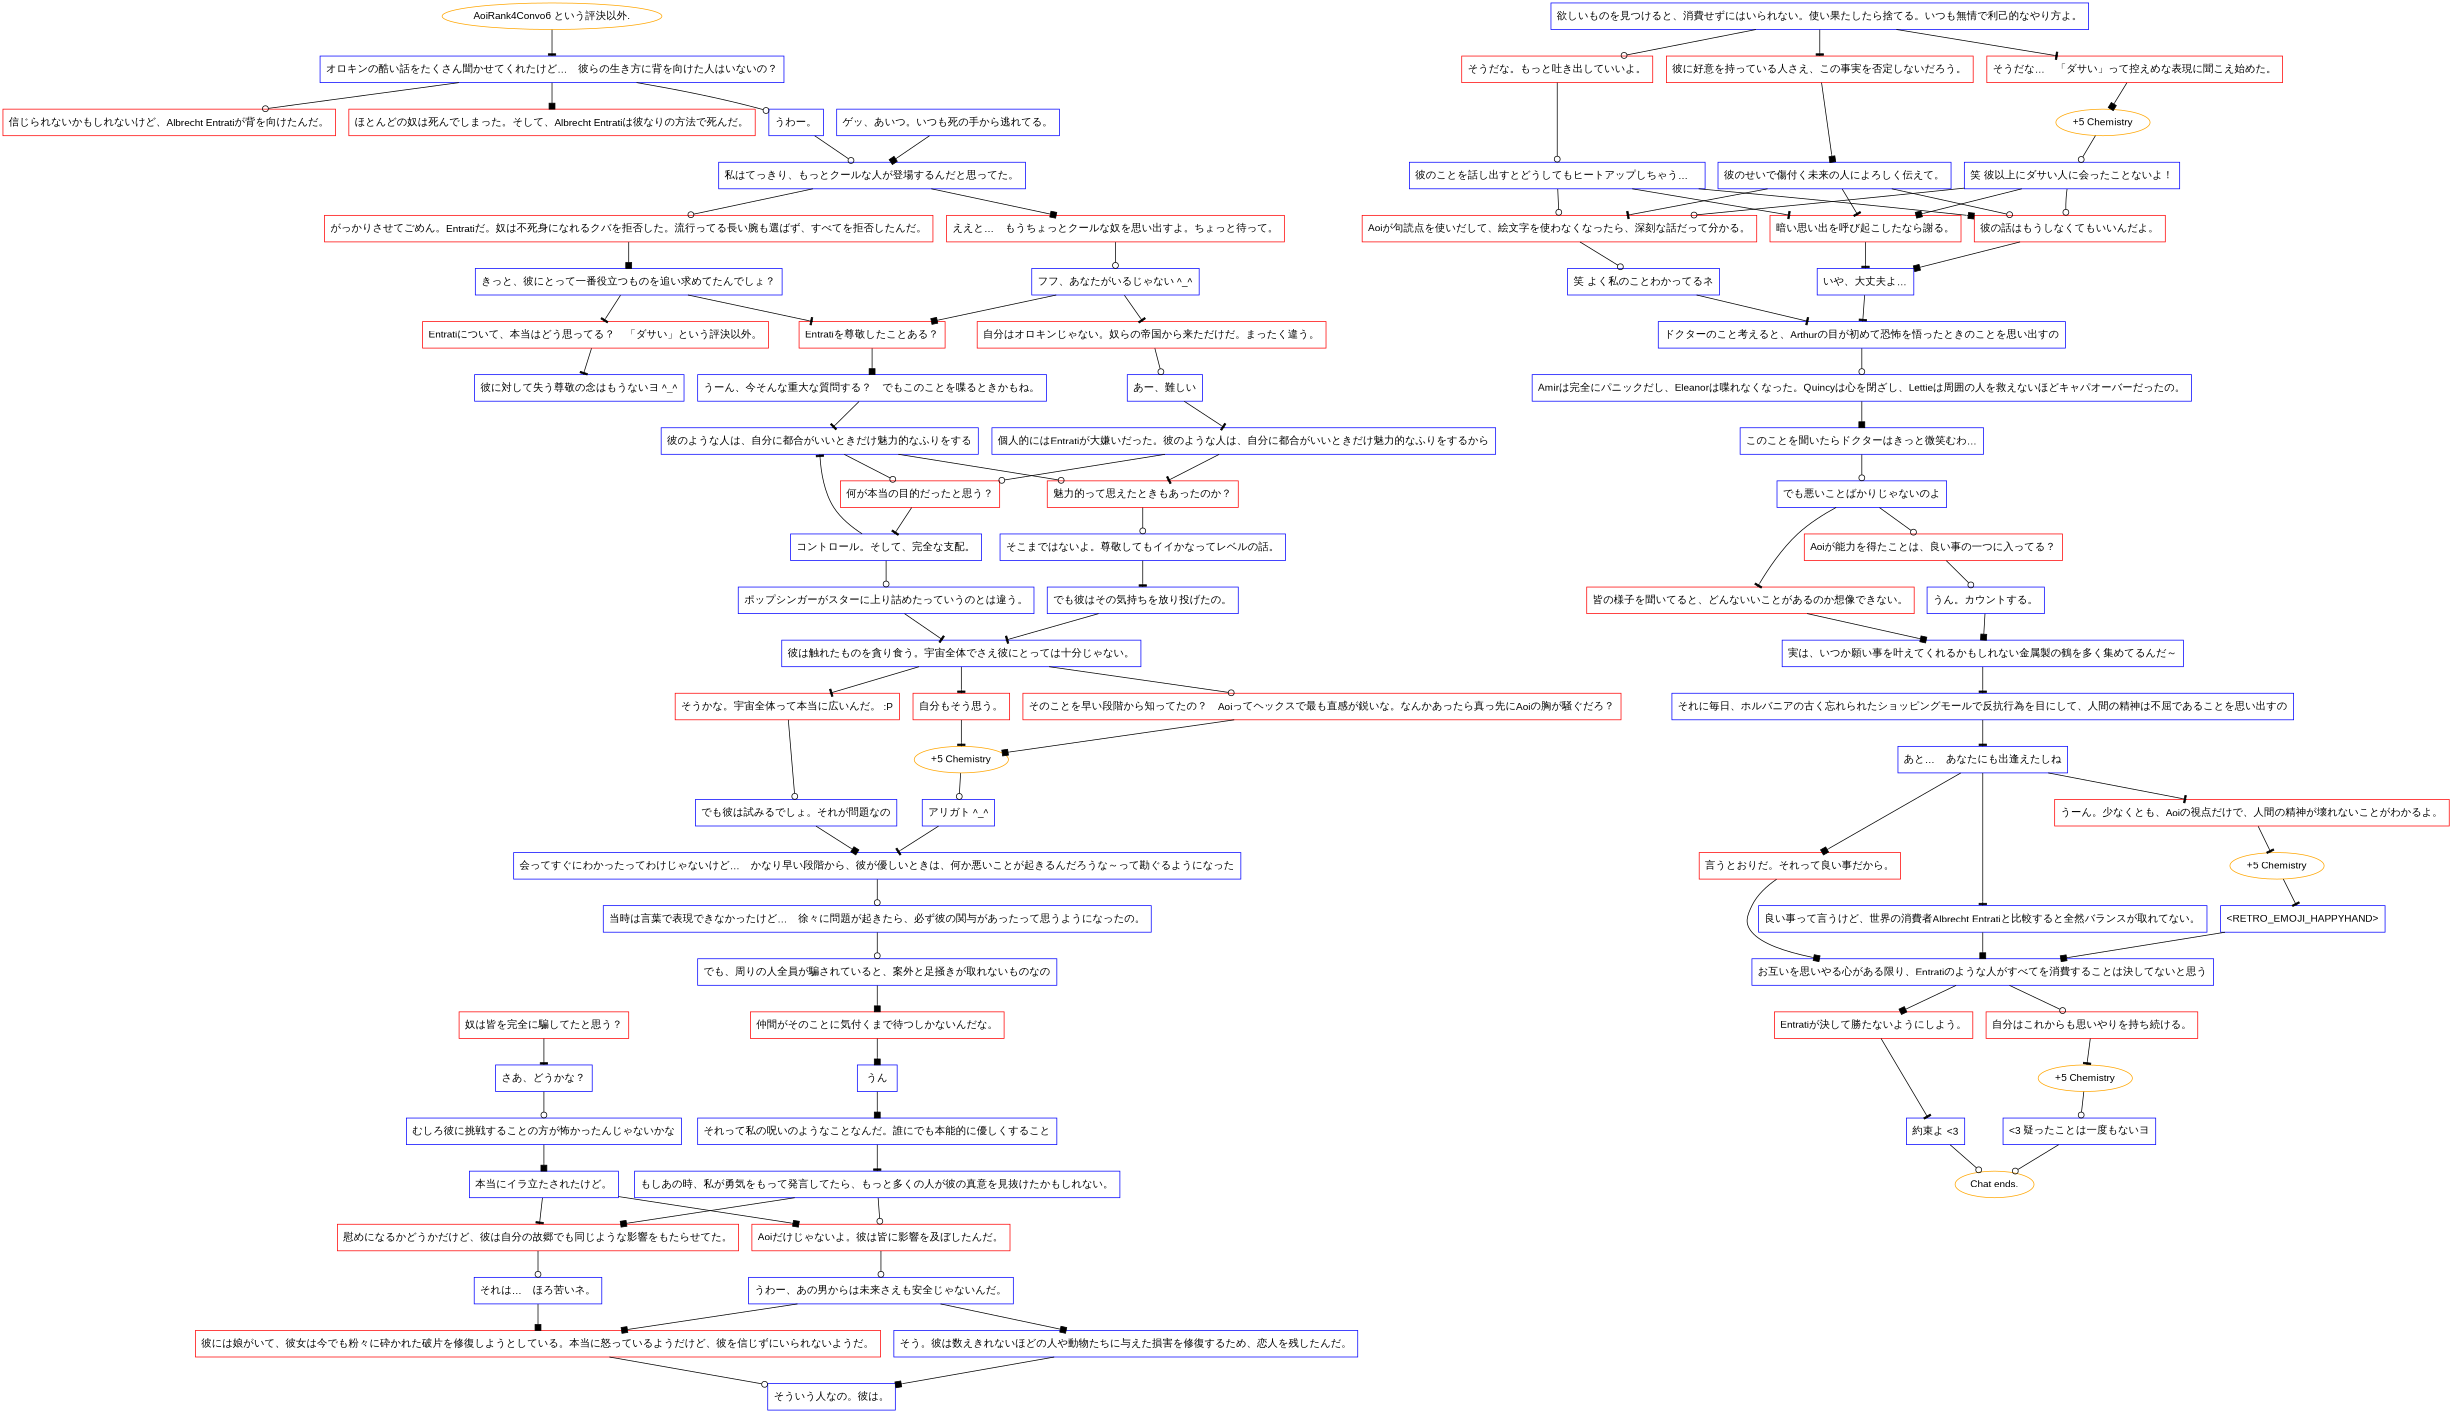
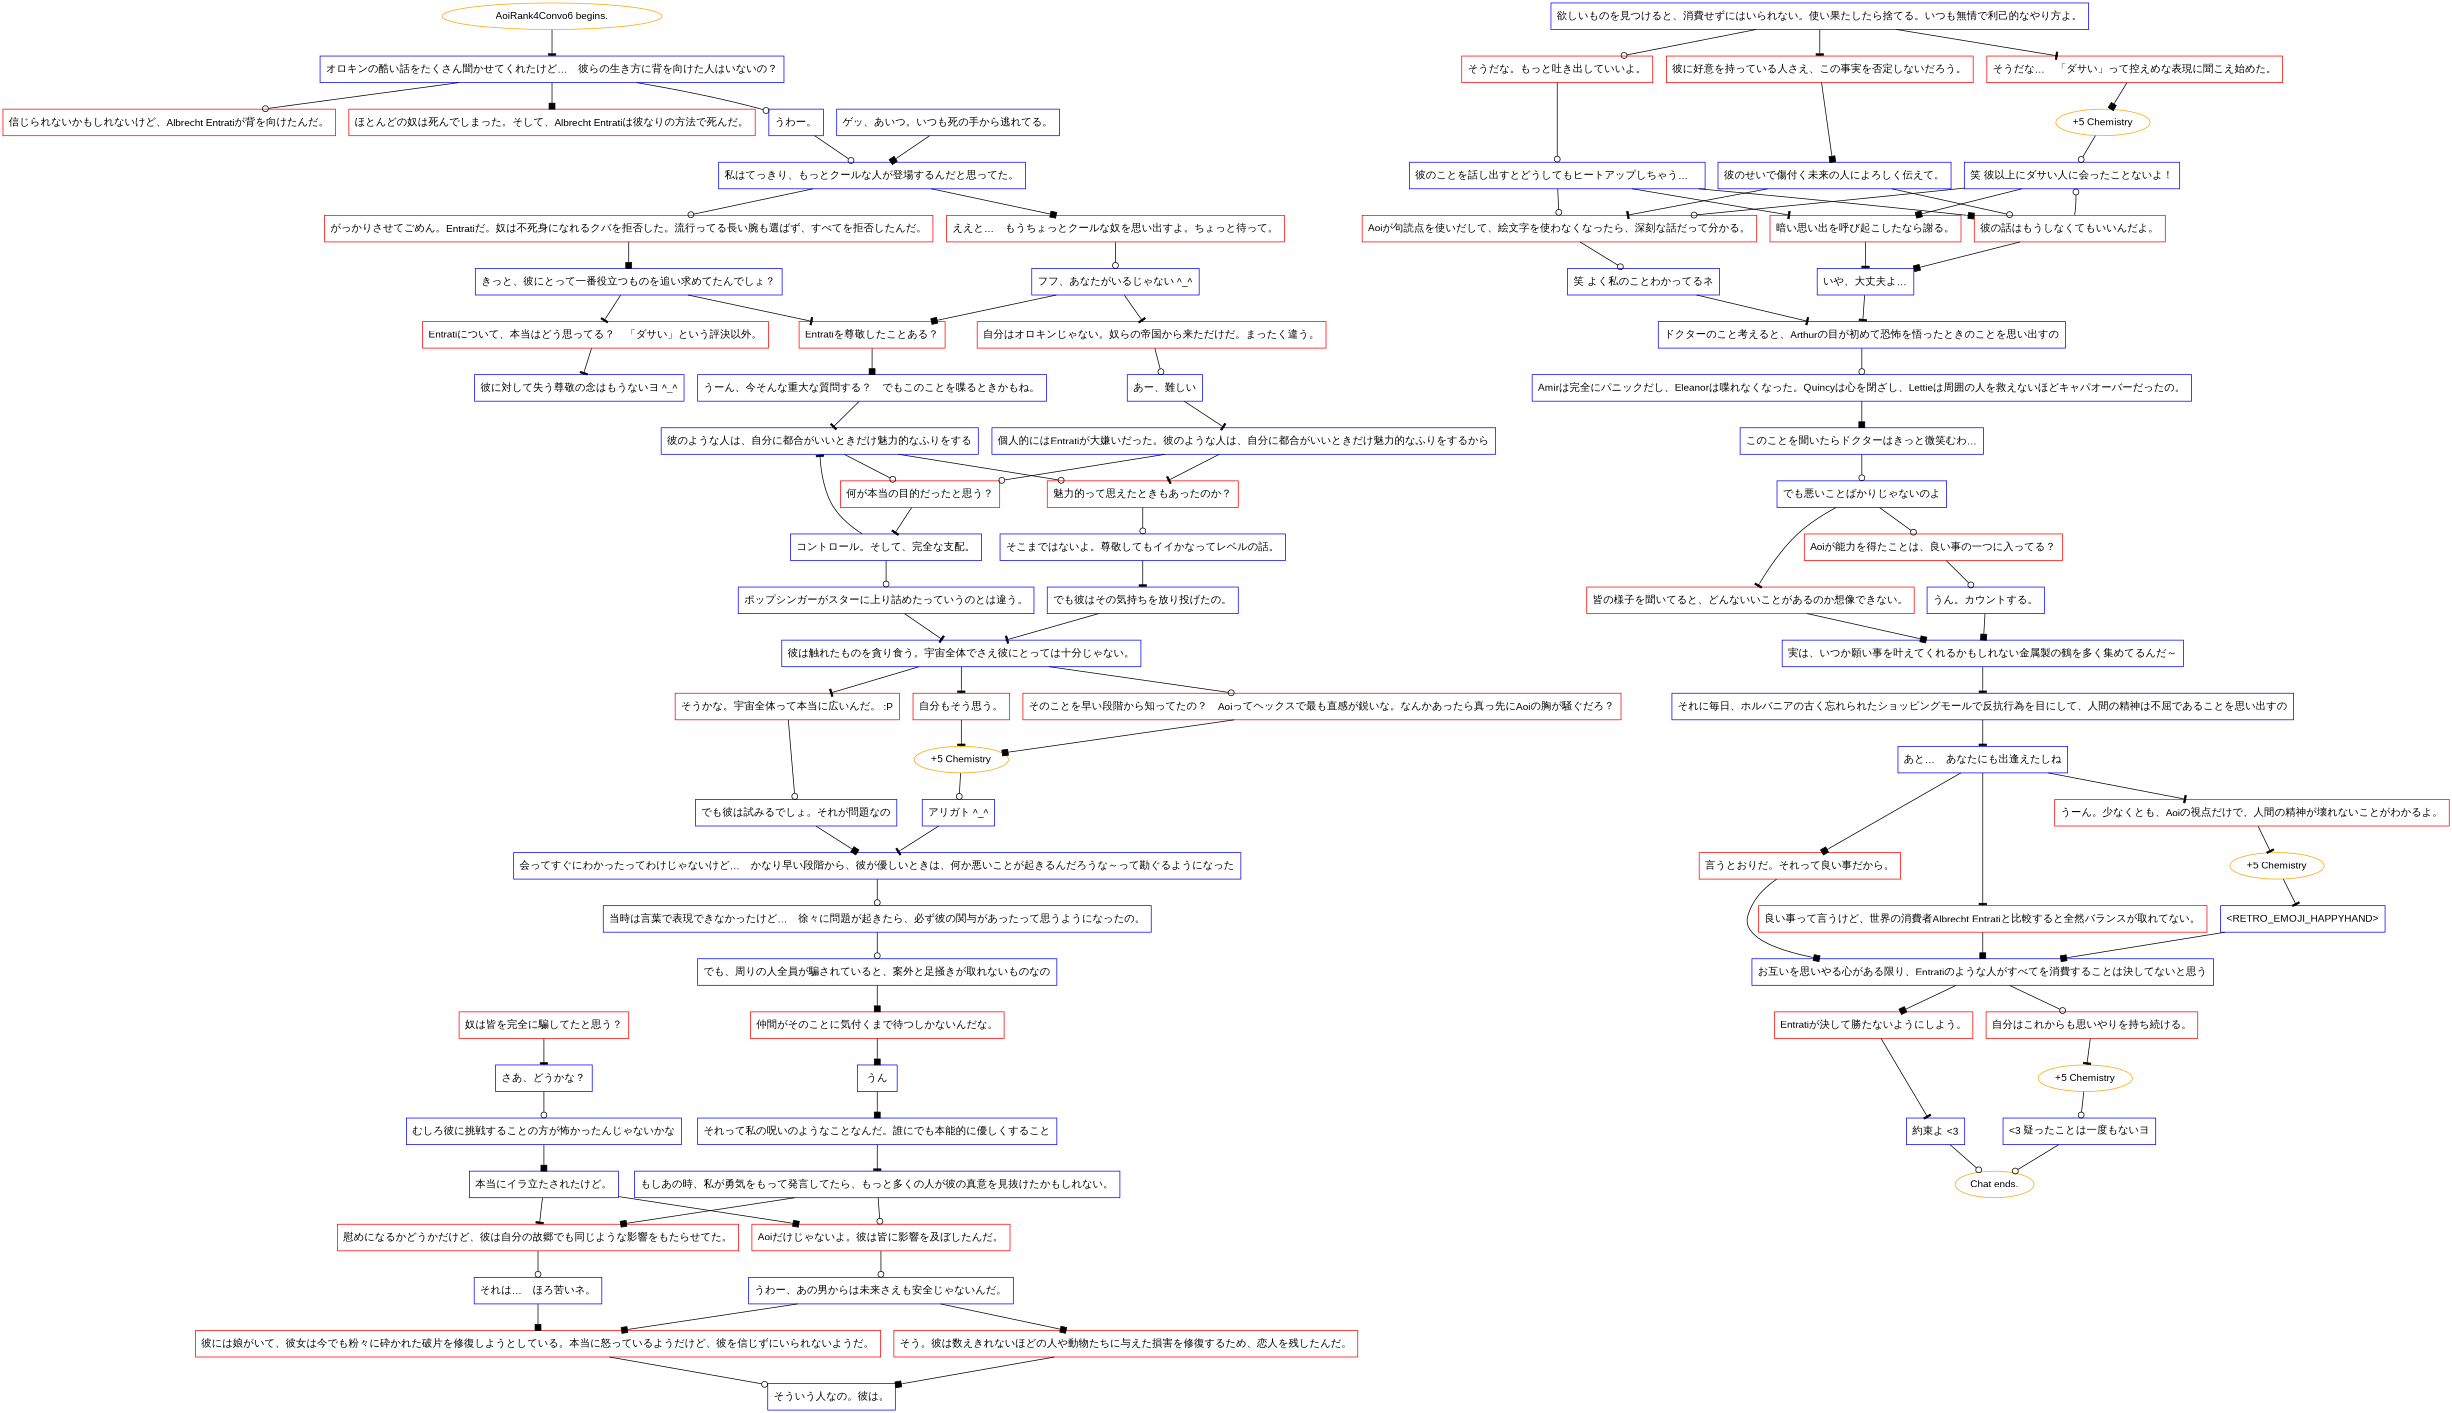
  digraph {
    fontname="Liberation Sans"
    node [color=blue fontname="Liberation Sans" shape=box]
    edge [arrowhead=tee fontname="Liberation Sans"]
-   "AoiRank4Convo6 begins." [color=orange label="AoiRank4Convo6 という評決以外." shape=""]
+   "AoiRank4Convo6 begins." [color=orange shape=""]
    n2 [label="オロキンの酷い話をたくさん聞かせてくれたけど…　彼らの生き方に背を向けた人はいないの？"]
    n3 [color=red label="信じられないかもしれないけど、Albrecht Entratiが背を向けたんだ。"]
    n4 [color=red label="ほとんどの奴は死んでしまった。そして、Albrecht Entratiは彼なりの方法で死んだ。"]
    n5 [label="うわー。"]
    n6 [label="私はてっきり、もっとクールな人が登場するんだと思ってた。"]
    n7 [label="ゲッ、あいつ。いつも死の手から逃れてる。"]
    n8 [color=red label="がっかりさせてごめん。Entratiだ。奴は不死身になれるクバを拒否した。流行ってる長い腕も選ばず、すべてを拒否したんだ。"]
    n9 [color=red label="ええと…　もうちょっとクールな奴を思い出すよ。ちょっと待って。"]
    n10 [label="きっと、彼にとって一番役立つものを追い求めてたんでしょ？"]
    n11 [label="フフ、あなたがいるじゃない ^_^"]
    n12 [color=red label="Entratiを尊敬したことある？"]
    n13 [color=red label="Entratiについて、本当はどう思ってる？　「ダサい」という評決以外。"]
    n14 [color=red label="自分はオロキンじゃない。奴らの帝国から来ただけだ。まったく違う。"]
    n15 [label="うーん、今そんな重大な質問する？　でもこのことを喋るときかもね。"]
    n16 [label="彼に対して失う尊敬の念はもうないヨ ^_^"]
    n17 [label="あー、難しい"]
    n18 [label="彼のような人は、自分に都合がいいときだけ魅力的なふりをする"]
    n19 [label="個人的にはEntratiが大嫌いだった。彼のような人は、自分に都合がいいときだけ魅力的なふりをするから"]
    n20 [color=red label="何が本当の目的だったと思う？"]
    n21 [color=red label="魅力的って思えたときもあったのか？"]
    n22 [label="コントロール。そして、完全な支配。"]
    n23 [label="そこまではないよ。尊敬してもイイかなってレベルの話。"]
    n24 [label="ポップシンガーがスターに上り詰めたっていうのとは違う。"]
    n25 [label="でも彼はその気持ちを放り投げたの。"]
    n26 [label="彼は触れたものを貪り食う。宇宙全体でさえ彼にとっては十分じゃない。"]
    n27 [color=red label="そのことを早い段階から知ってたの？　Aoiってヘックスで最も直感が鋭いな。なんかあったら真っ先にAoiの胸が騒ぐだろ？"]
    n28 [color=red label="自分もそう思う。"]
    n29 [color=red label="そうかな。宇宙全体って本当に広いんだ。 :P"]
    n30 [color=orange label="+5 Chemistry" shape=""]
    n31 [label="でも彼は試みるでしょ。それが問題なの"]
    n32 [label="アリガト ^_^"]
    n33 [label="会ってすぐにわかったってわけじゃないけど…　かなり早い段階から、彼が優しいときは、何か悪いことが起きるんだろうな～って勘ぐるようになった"]
    n34 [label="当時は言葉で表現できなかったけど…　徐々に問題が起きたら、必ず彼の関与があったって思うようになったの。"]
    n35 [label="でも、周りの人全員が騙されていると、案外と足掻きが取れないものなの"]
    n36 [color=red label="仲間がそのことに気付くまで待つしかないんだな。"]
    n37 [color=red label="奴は皆を完全に騙してたと思う？"]
    n38 [label="さあ、どうかな？"]
    n39 [label="うん"]
    n40 [label="むしろ彼に挑戦することの方が怖かったんじゃないかな"]
    n41 [label="それって私の呪いのようなことなんだ。誰にでも本能的に優しくすること"]
    n42 [label="本当にイラ立たされたけど。"]
    n43 [label="もしあの時、私が勇気をもって発言してたら、もっと多くの人が彼の真意を見抜けたかもしれない。"]
    n44 [color=red label="慰めになるかどうかだけど、彼は自分の故郷でも同じような影響をもたらせてた。"]
    n45 [color=red label="Aoiだけじゃないよ。彼は皆に影響を及ぼしたんだ。"]
    n46 [label="それは…　ほろ苦いネ。"]
    n47 [label="うわー、あの男からは未来さえも安全じゃないんだ。"]
    n48 [color=red label="彼には娘がいて、彼女は今でも粉々に砕かれた破片を修復しようとしている。本当に怒っているようだけど、彼を信じずにいられないようだ。"]
-   n49 [label="そう。彼は数えきれないほどの人や動物たちに与えた損害を修復するため、恋人を残したんだ。"]
+   n49 [color=red label="そう。彼は数えきれないほどの人や動物たちに与えた損害を修復するため、恋人を残したんだ。"]
    n50 [label="そういう人なの。彼は。"]
    n51 [label="欲しいものを見つけると、消費せずにはいられない。使い果たしたら捨てる。いつも無情で利己的なやり方よ。"]
    n52 [color=red label="そうだな…　「ダサい」って控えめな表現に聞こえ始めた。"]
    n53 [color=red label="そうだな。もっと吐き出していいよ。"]
    n54 [color=red label="彼に好意を持っている人さえ、この事実を否定しないだろう。"]
    n55 [color=orange label="+5 Chemistry" shape=""]
    n56 [label="彼のことを話し出すとどうしてもヒートアップしちゃう…　"]
    n57 [label="彼のせいで傷付く未来の人によろしく伝えて。"]
    n58 [label="笑 彼以上にダサい人に会ったことないよ！"]
    n59 [color=red label="暗い思い出を呼び起こしたなら謝る。"]
    n60 [color=red label="彼の話はもうしなくてもいいんだよ。"]
    n61 [color=red label="Aoiが句読点を使いだして、絵文字を使わなくなったら、深刻な話だって分かる。"]
    n62 [label="いや、大丈夫よ…"]
    n63 [label="笑 よく私のことわかってるネ"]
    n64 [label="ドクターのこと考えると、Arthurの目が初めて恐怖を悟ったときのことを思い出すの"]
    n65 [label="Amirは完全にパニックだし、Eleanorは喋れなくなった。Quincyは心を閉ざし、Lettieは周囲の人を救えないほどキャパオーバーだったの。"]
    n66 [label="このことを聞いたらドクターはきっと微笑むわ…"]
    n67 [label="でも悪いことばかりじゃないのよ"]
    n68 [color=red label="皆の様子を聞いてると、どんないいことがあるのか想像できない。"]
    n69 [color=red label="Aoiが能力を得たことは、良い事の一つに入ってる？"]
    n70 [label="実は、いつか願い事を叶えてくれるかもしれない金属製の鶴を多く集めてるんだ～"]
    n71 [label="うん。カウントする。"]
    n72 [label="それに毎日、ホルバニアの古く忘れられたショッピングモールで反抗行為を目にして、人間の精神は不屈であることを思い出すの"]
    n73 [label="あと…　あなたにも出逢えたしね"]
    n74 [color=red label="うーん。少なくとも、Aoiの視点だけで、人間の精神が壊れないことがわかるよ。"]
    n75 [color=red label="言うとおりだ。それって良い事だから。"]
-   n76 [label="良い事って言うけど、世界の消費者Albrecht Entratiと比較すると全然バランスが取れてない。"]
+   n76 [color=red label="良い事って言うけど、世界の消費者Albrecht Entratiと比較すると全然バランスが取れてない。"]
    n77 [color=orange label="+5 Chemistry" shape=""]
    n78 [label="お互いを思いやる心がある限り、Entratiのような人がすべてを消費することは決してないと思う"]
    n79 [label="<RETRO_EMOJI_HAPPYHAND>"]
    n80 [color=red label="Entratiが決して勝たないようにしよう。"]
    n81 [color=red label="自分はこれからも思いやりを持ち続ける。"]
    n82 [label="約束よ <3"]
    n83 [color=orange label="+5 Chemistry" shape=""]
    "Chat ends." [color=orange shape=""]
    n85 [label="<3 疑ったことは一度もないヨ"]
    "AoiRank4Convo6 begins." -> n2
    n2 -> n3 [arrowhead=odot]
    n2 -> n4 [arrowhead=box]
    n2 -> n5 [arrowhead=odot]
    n5 -> n6 [arrowhead=odot]
    n6 -> n8 [arrowhead=odot]
    n6 -> n9 [arrowhead=box]
    n7 -> n6 [arrowhead=box]
    n8 -> n10 [arrowhead=box]
    n9 -> n11 [arrowhead=odot]
    n10 -> n12
    n10 -> n13
    n11 -> n12 [arrowhead=box]
    n11 -> n14
    n12 -> n15 [arrowhead=box]
    n13 -> n16
    n14 -> n17 [arrowhead=odot]
    n15 -> n18
    n17 -> n19
    n18 -> n20 [arrowhead=odot]
    n18 -> n21 [arrowhead=odot]
    n19 -> n20 [arrowhead=odot]
    n19 -> n21
    n20 -> n22
    n21 -> n23 [arrowhead=odot]
    n22 -> n18
    n22 -> n24 [arrowhead=odot]
    n23 -> n25
    n24 -> n26
    n25 -> n26
    n26 -> n27 [arrowhead=odot]
    n26 -> n28
    n26 -> n29
    n27 -> n30 [arrowhead=box]
    n28 -> n30
    n29 -> n31 [arrowhead=odot]
    n30 -> n32 [arrowhead=odot]
    n31 -> n33 [arrowhead=box]
    n32 -> n33
    n33 -> n34 [arrowhead=odot]
    n34 -> n35 [arrowhead=odot]
    n35 -> n36 [arrowhead=box]
    n36 -> n39 [arrowhead=box]
    n37 -> n38
    n38 -> n40 [arrowhead=odot]
    n39 -> n41 [arrowhead=box]
    n40 -> n42 [arrowhead=box]
    n41 -> n43
    n42 -> n44
    n42 -> n45 [arrowhead=box]
    n43 -> n44 [arrowhead=box]
    n43 -> n45 [arrowhead=odot]
    n44 -> n46 [arrowhead=odot]
    n45 -> n47 [arrowhead=odot]
    n46 -> n48 [arrowhead=box]
    n47 -> n48 [arrowhead=box]
    n47 -> n49 [arrowhead=box]
    n48 -> n50 [arrowhead=odot]
    n49 -> n50 [arrowhead=box]
    n51 -> n52
    n51 -> n53 [arrowhead=odot]
    n51 -> n54
    n52 -> n55 [arrowhead=box]
    n53 -> n56 [arrowhead=odot]
    n54 -> n57 [arrowhead=box]
    n55 -> n58 [arrowhead=odot]
    n56 -> n59
    n56 -> n60 [arrowhead=box]
    n56 -> n61 [arrowhead=odot]
-   n57 -> n59
    n57 -> n60 [arrowhead=odot]
    n57 -> n61
    n58 -> n59 [arrowhead=box]
-   n58 -> n60 [arrowhead=odot]
+   n60 -> n58 [arrowhead=odot]
    n58 -> n61 [arrowhead=odot]
    n59 -> n62
    n60 -> n62 [arrowhead=box]
    n61 -> n63 [arrowhead=odot]
    n62 -> n64
    n63 -> n64
    n64 -> n65 [arrowhead=odot]
    n65 -> n66 [arrowhead=box]
    n66 -> n67 [arrowhead=odot]
    n67 -> n68
    n67 -> n69 [arrowhead=odot]
    n68 -> n70 [arrowhead=box]
    n69 -> n71 [arrowhead=odot]
    n70 -> n72
    n71 -> n70 [arrowhead=box]
    n72 -> n73
    n73 -> n74
    n73 -> n75 [arrowhead=box]
    n73 -> n76
    n74 -> n77
    n75 -> n78 [arrowhead=box]
    n76 -> n78 [arrowhead=box]
    n77 -> n79
    n78 -> n80 [arrowhead=box]
    n78 -> n81 [arrowhead=odot]
    n79 -> n78 [arrowhead=box]
    n80 -> n82
    n81 -> n83
    n82 -> "Chat ends." [arrowhead=odot]
    n83 -> n85 [arrowhead=odot]
    n85 -> "Chat ends." [arrowhead=odot]
  }
